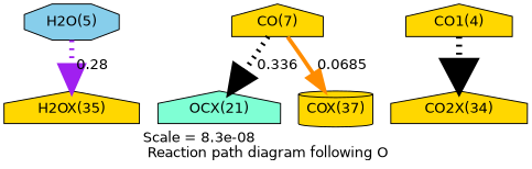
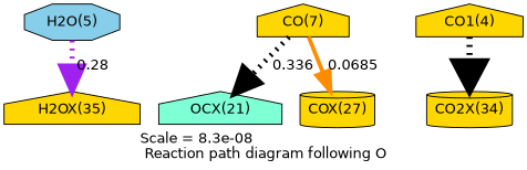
  digraph {
    fontname="DejaVu Sans"
    label="Scale = 8.3e-08\l Reaction path diagram following O"
    node [fillcolor=gold fontname="DejaVu Sans" shape=house style=filled]
    edge [color=black fontname="DejaVu Sans" style=dotted]
    n1 [fillcolor=skyblue label="H2O(5)" shape=octagon]
    n2 [label="H2OX(35)"]
    n3 [label="CO(7)"]
    n4 [fillcolor=aquamarine label="OCX(21)"]
-   n5 [label="COX(37)" shape=cylinder]
+   n5 [label="COX(27)" shape=cylinder]
    n6 [label="CO1(4)"]
-   n7 [label="CO2X(34)"]
+   n7 [label="CO2X(34)" shape=cylinder]
    n1 -> n2 [arrowsize=2.52 color=purple label=" 0.28" penwidth=5.04]
    n3 -> n4 [arrowsize=2.59 label=" 0.336" penwidth=5.18]
    n3 -> n5 [arrowsize=1.99 color=darkorange label=" 0.0685" penwidth=3.98 style=bold]
    n6 -> n7 [arrowsize=3 label=" 1" penwidth=6]
  }
